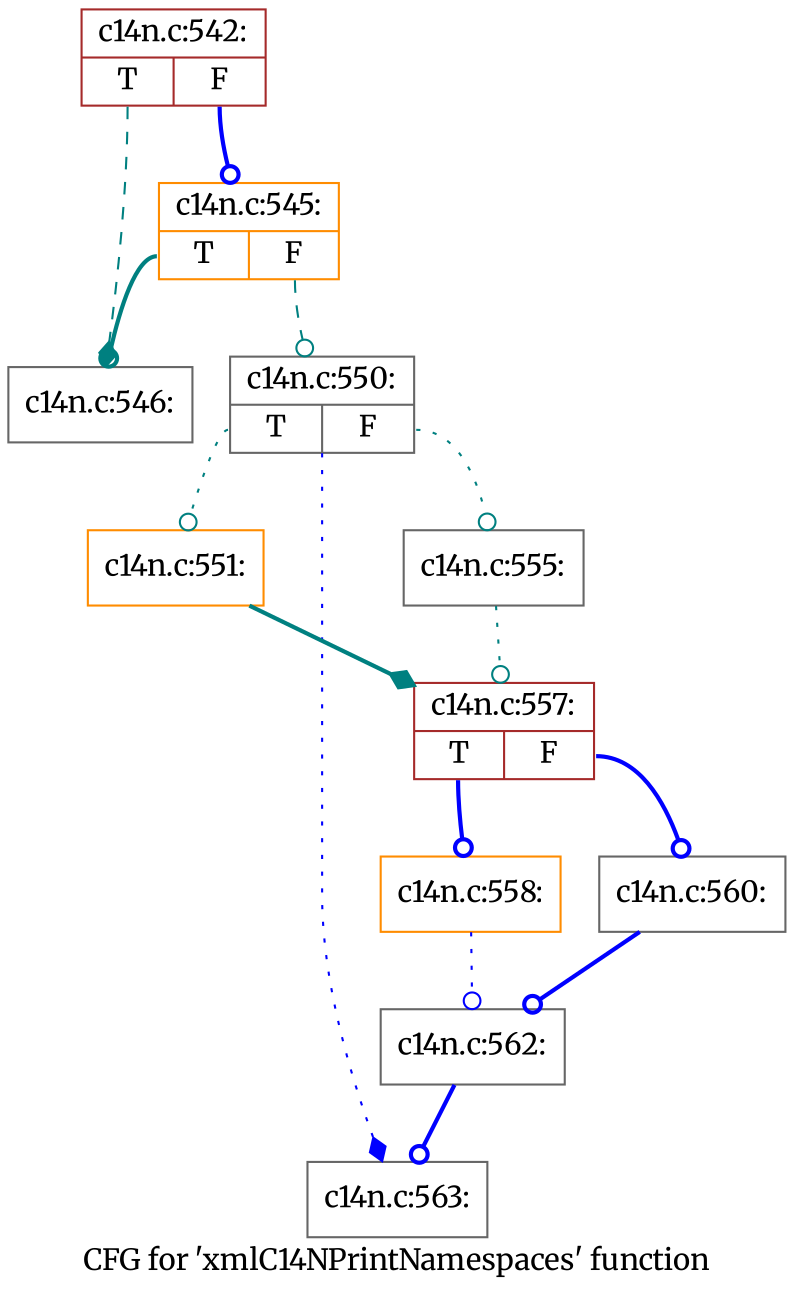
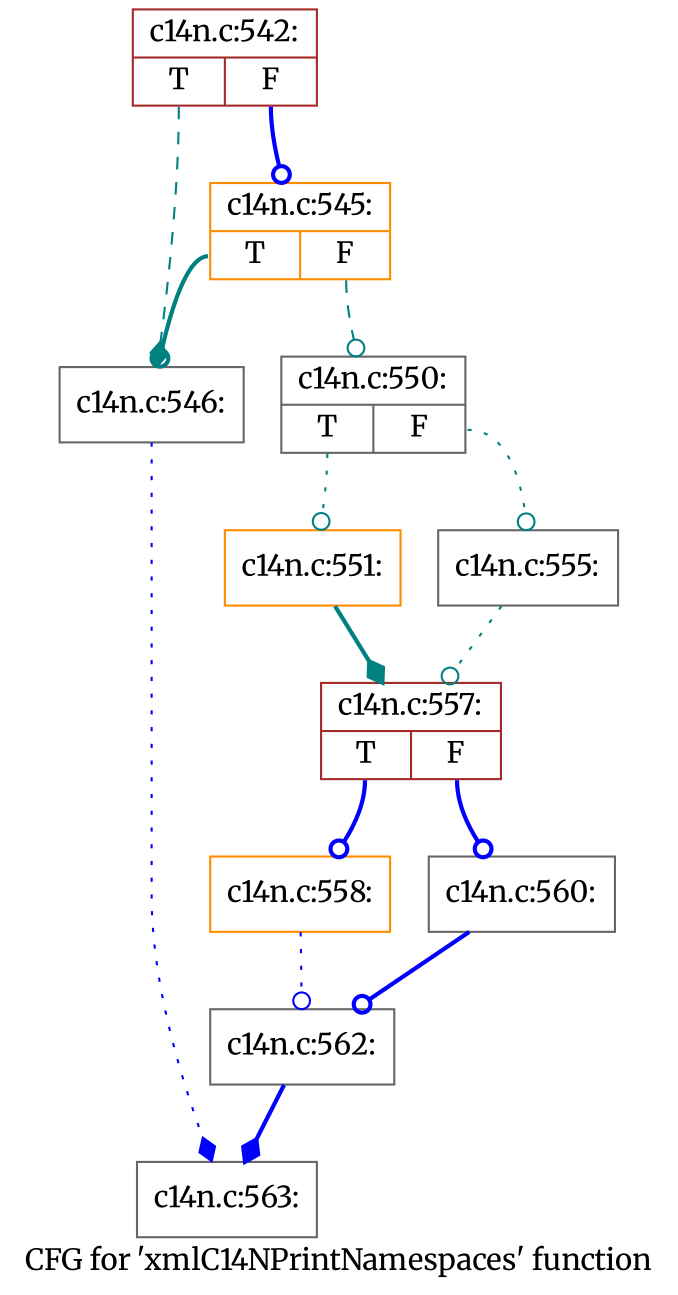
  digraph {
    fontname=Merriweather
    label="CFG for 'xmlC14NPrintNamespaces' function"
    node [color=gray40 fontname=Merriweather shape=record]
    edge [arrowhead=odot color=teal fontname=Merriweather style=bold]
    n1 [color=brown label="{c14n.c:542:|{<s0>T|<s1>F}}"]
    n2 [label="{c14n.c:546:}"]
    n3 [color=darkorange label="{c14n.c:545:|{<s0>T|<s1>F}}"]
    n4 [label="{c14n.c:563:}"]
    n5 [label="{c14n.c:550:|{<s0>T|<s1>F}}"]
    n6 [color=darkorange label="{c14n.c:551:}"]
    n7 [label="{c14n.c:555:}"]
    n8 [color=brown label="{c14n.c:557:|{<s0>T|<s1>F}}"]
    n9 [color=darkorange label="{c14n.c:558:}"]
    n10 [label="{c14n.c:560:}"]
    n11 [label="{c14n.c:562:}"]
    n1 -> n2 [arrowhead=diamond style=dashed tailport=s0]
    n1 -> n3 [color=blue tailport=s1]
-   n5 -> n4 [arrowhead=diamond color=blue style=dotted]
+   n2 -> n4 [arrowhead=diamond color=blue style=dotted]
    n3 -> n2 [tailport=s0]
    n3 -> n5 [style=dashed tailport=s1]
    n5 -> n6 [style=dotted tailport=s0]
    n5 -> n7 [style=dotted tailport=s1]
    n6 -> n8 [arrowhead=diamond]
    n7 -> n8 [style=dotted]
    n8 -> n9 [color=blue tailport=s0]
    n8 -> n10 [color=blue tailport=s1]
    n9 -> n11 [color=blue style=dotted]
    n10 -> n11 [color=blue]
-   n11 -> n4 [color=blue]
+   n11 -> n4 [arrowhead=diamond color=blue]
  }
